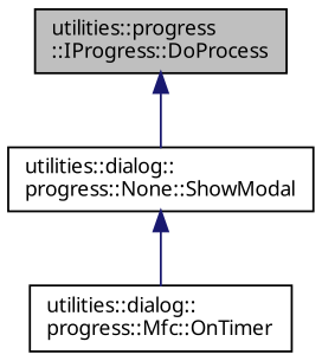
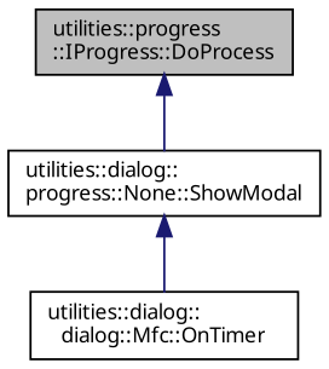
  digraph {
    rankdir=TB
    node [color=black fillcolor=white fontname=Verdana fontsize=10 shape=record style=filled]
    edge [color=midnightblue dir=back fontname=Verdana fontsize=10 labelfontname=Verdana labelfontsize=10 style=solid]
    n1 [fillcolor=grey75 fontcolor=black height=0.2 label="utilities::progress\l::IProgress::DoProcess" width=0.4]
    n2 [height=0.2 label="utilities::dialog::\lprogress::None::ShowModal" width=0.4]
-   n3 [height=0.2 label="utilities::dialog::\lprogress::Mfc::OnTimer" width=0.4]
+   n3 [height=0.2 label="utilities::dialog::\ldialog::Mfc::OnTimer" width=0.4]
    n1 -> n2
    n2 -> n3
  }
